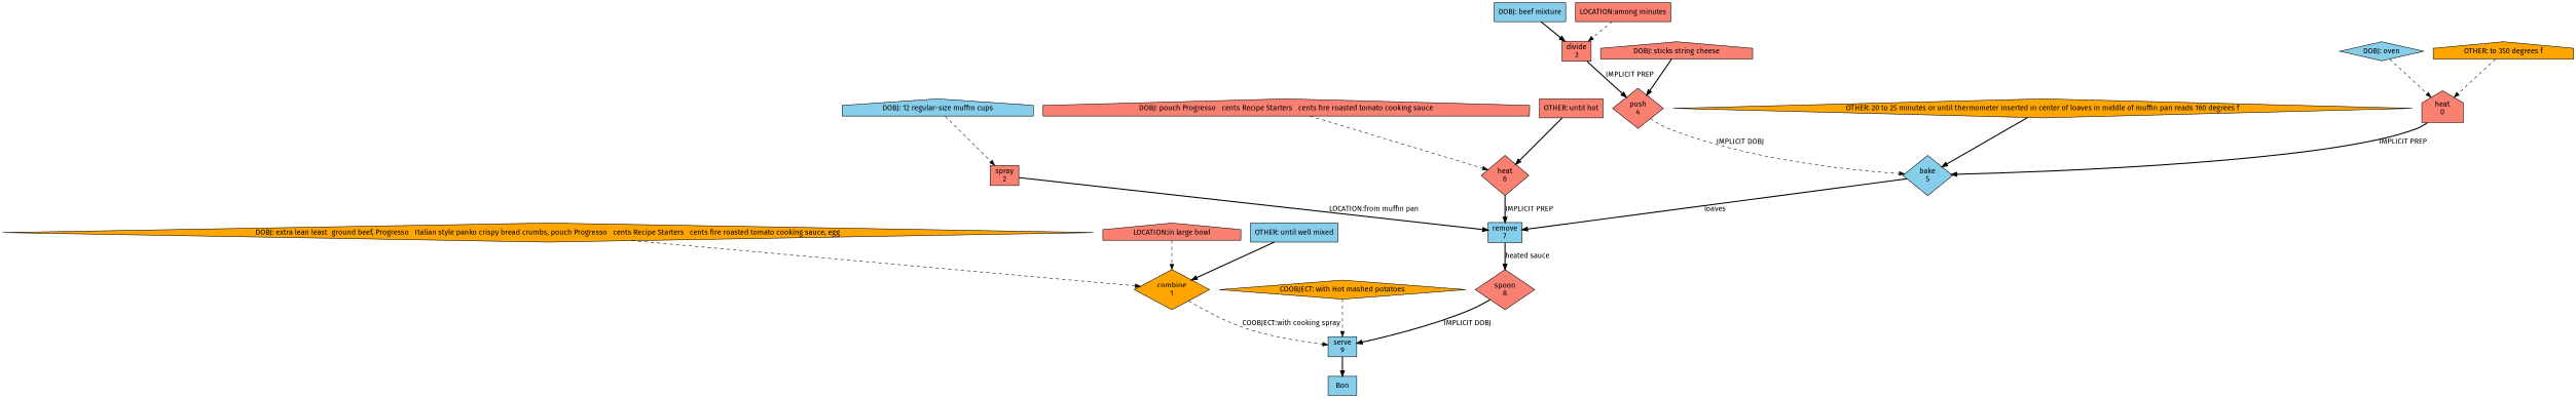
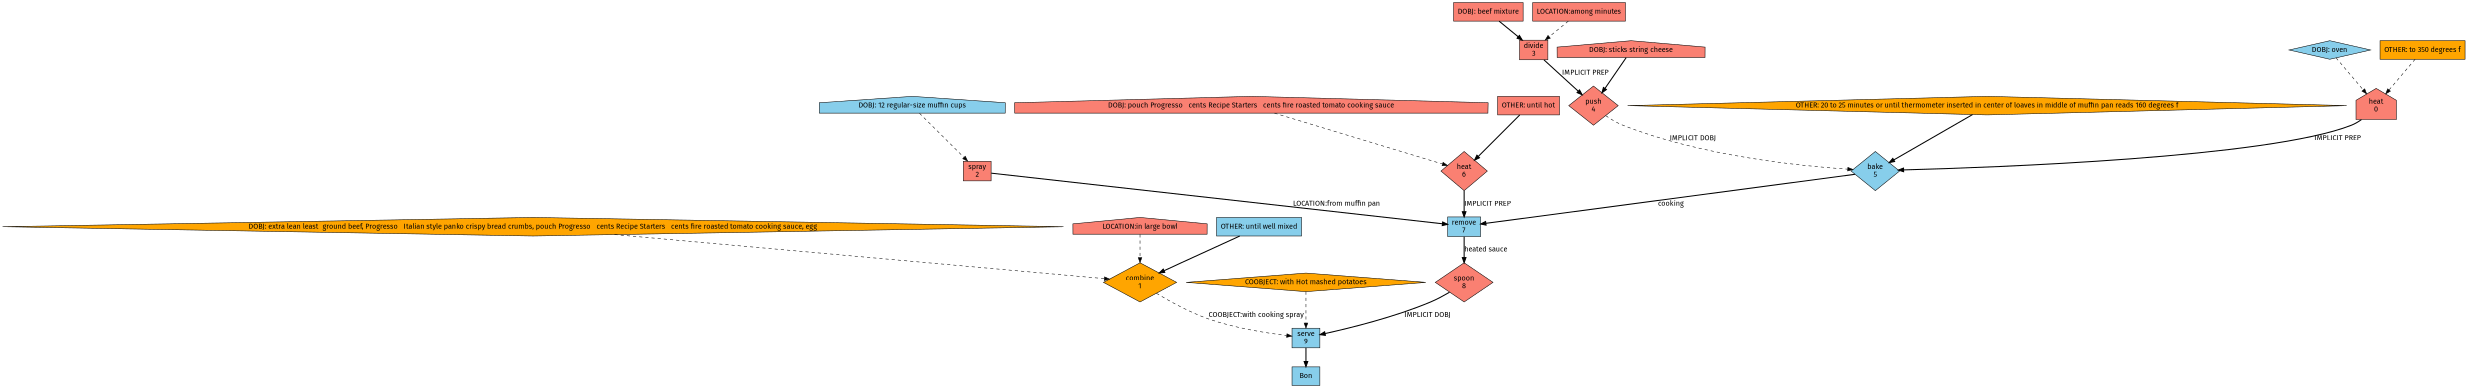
  digraph {
    fontname="Fira Sans"
    node [fillcolor=salmon fontname="Fira Sans" shape=box style=filled]
    edge [fontname="Fira Sans" style=bold]
    n1 [label="heat\n0" shape=house]
    n2 [fillcolor=skyblue label="bake\n5" shape=diamond]
    n3 [fillcolor=skyblue label="remove\n7"]
    n4 [fillcolor=orange label="combine\n1" shape=diamond]
    n5 [fillcolor=skyblue label="serve\n9"]
    n6 [label="spray\n2"]
    n7 [label="spoon\n8" shape=diamond]
    n8 [label="divide\n3"]
    n9 [label="push\n4" shape=diamond]
    n10 [label="heat\n6" shape=diamond]
    n11 [fillcolor=skyblue label=Bon]
    n12 [fillcolor=orange label="DOBJ: extra lean least  ground beef, Progresso   Italian style panko crispy bread crumbs, pouch Progresso   cents Recipe Starters   cents fire roasted tomato cooking sauce, egg" shape=diamond]
    n13 [label="LOCATION:in large bowl" shape=house]
    n14 [fillcolor=skyblue label="OTHER: until well mixed"]
    n15 [fillcolor=skyblue label="DOBJ: oven" shape=diamond]
-   n16 [fillcolor=orange label="OTHER: to 350 degrees f" shape=house]
-   n17 [fillcolor=skyblue label="DOBJ: beef mixture"]
+   n16 [fillcolor=orange label="OTHER: to 350 degrees f"]
+   n17 [label="DOBJ: beef mixture"]
    n18 [label="LOCATION:among minutes"]
    n19 [label="DOBJ: pouch Progresso   cents Recipe Starters   cents fire roasted tomato cooking sauce" shape=house]
    n20 [label="OTHER: until hot"]
    n21 [fillcolor=skyblue label="DOBJ: 12 regular-size muffin cups" shape=house]
    n22 [label="DOBJ: sticks string cheese" shape=house]
    n23 [fillcolor=orange label="OTHER: 20 to 25 minutes or until thermometer inserted in center of loaves in middle of muffin pan reads 160 degrees f" shape=diamond]
    n24 [fillcolor=orange label="COOBJECT: with Hot mashed potatoes" shape=diamond]
    n1 -> n2 [label="IMPLICIT PREP"]
-   n2 -> n3 [label=loaves]
+   n2 -> n3 [label=cooking]
    n3 -> n7 [label="heated sauce"]
    n4 -> n5 [label="COOBJECT:with cooking spray" style=dashed]
    n5 -> n11
    n6 -> n3 [label="LOCATION:from muffin pan"]
    n7 -> n5 [label="IMPLICIT DOBJ"]
    n8 -> n9 [label="IMPLICIT PREP"]
    n9 -> n2 [label="IMPLICIT DOBJ" style=dashed]
    n10 -> n3 [label="IMPLICIT PREP"]
    n12 -> n4 [style=dashed]
    n13 -> n4 [style=dashed]
    n14 -> n4
    n15 -> n1 [style=dashed]
    n16 -> n1 [style=dashed]
    n17 -> n8
    n18 -> n8 [style=dashed]
    n19 -> n10 [style=dashed]
    n20 -> n10
    n21 -> n6 [style=dashed]
    n22 -> n9
    n23 -> n2
    n24 -> n5 [style=dashed]
  }
